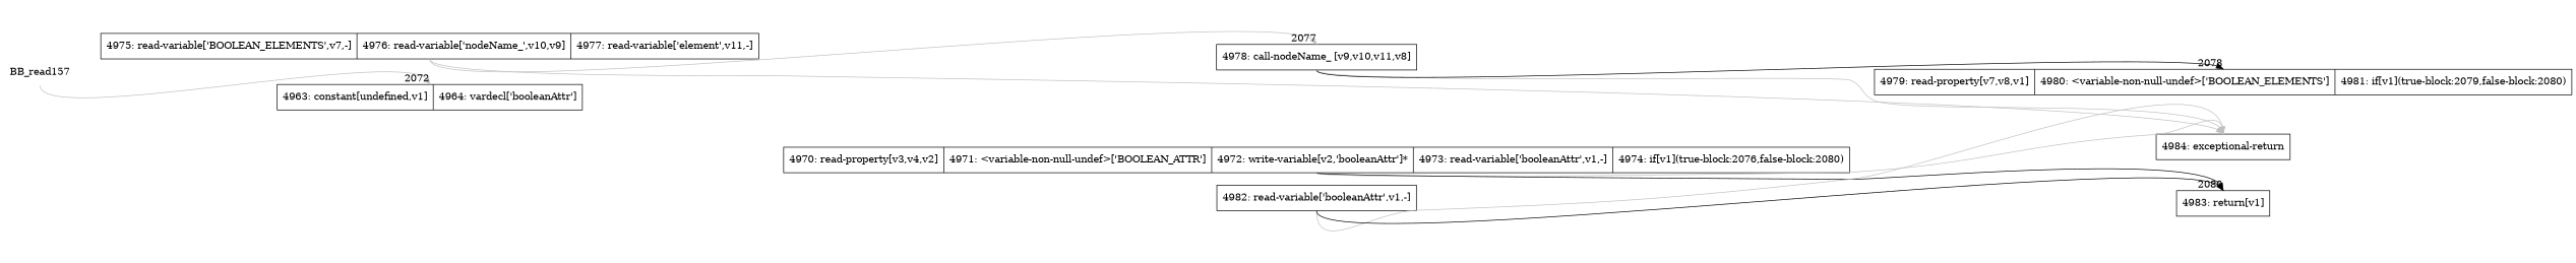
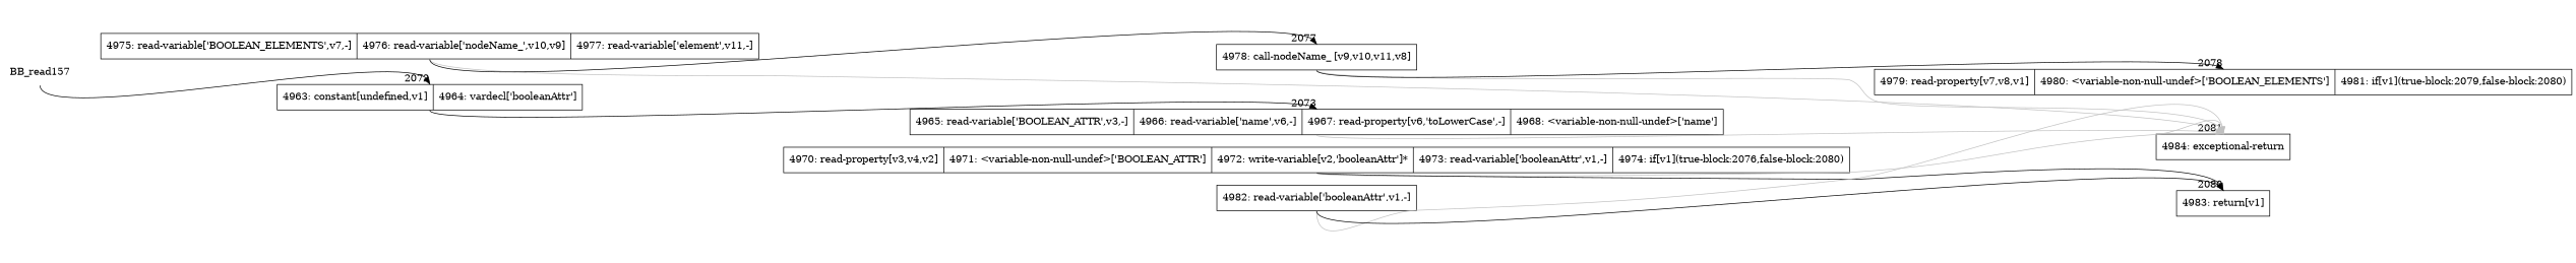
  digraph {
    rankdir=LR
    node [shape=record]
    edge [headport=n tailport=s]
    n1 [label=BB_read157 shape=none]
    n2 [label="{4963: constant[undefined,v1]|4964: vardecl['booleanAttr']}"]
+   n3 [label="{4965: read-variable['BOOLEAN_ATTR',v3,-]|4966: read-variable['name',v6,-]|4967: read-property[v6,'toLowerCase',-]|4968: \<variable-non-null-undef\>['name']}"]
    n4 [label="{4984: exceptional-return}"]
    n5 [label="{4970: read-property[v3,v4,v2]|4971: \<variable-non-null-undef\>['BOOLEAN_ATTR']|4972: write-variable[v2,'booleanAttr']*|4973: read-variable['booleanAttr',v1,-]|4974: if[v1](true-block:2076,false-block:2080)}"]
    n6 [label="{4983: return[v1]}"]
    n7 [label="{4975: read-variable['BOOLEAN_ELEMENTS',v7,-]|4976: read-variable['nodeName_',v10,v9]|4977: read-variable['element',v11,-]}"]
    n8 [label="{4978: call-nodeName_ [v9,v10,v11,v8]}"]
    n9 [label="{4979: read-property[v7,v8,v1]|4980: \<variable-non-null-undef\>['BOOLEAN_ELEMENTS']|4981: if[v1](true-block:2079,false-block:2080)}"]
    n10 [label="{4982: read-variable['booleanAttr',v1,-]}"]
-   n1 -> n2 [headlabel="    2072" color=gray]
+   n1 -> n2 [headlabel="    2072"]
+   n2 -> n3 [headlabel="      2073"]
+   n3 -> n4 [color=gray headlabel="      2081"]
    n5 -> n4 [color=gray]
    n5 -> n6 [headlabel="      2080"]
    n7 -> n4 [color=gray]
-   n7 -> n8 [headlabel="      2077" color=gray]
+   n7 -> n8 [headlabel="      2077"]
    n8 -> n4 [color=gray]
    n8 -> n9 [headlabel="      2078"]
    n10 -> n4 [color=gray]
    n10 -> n6
  }
